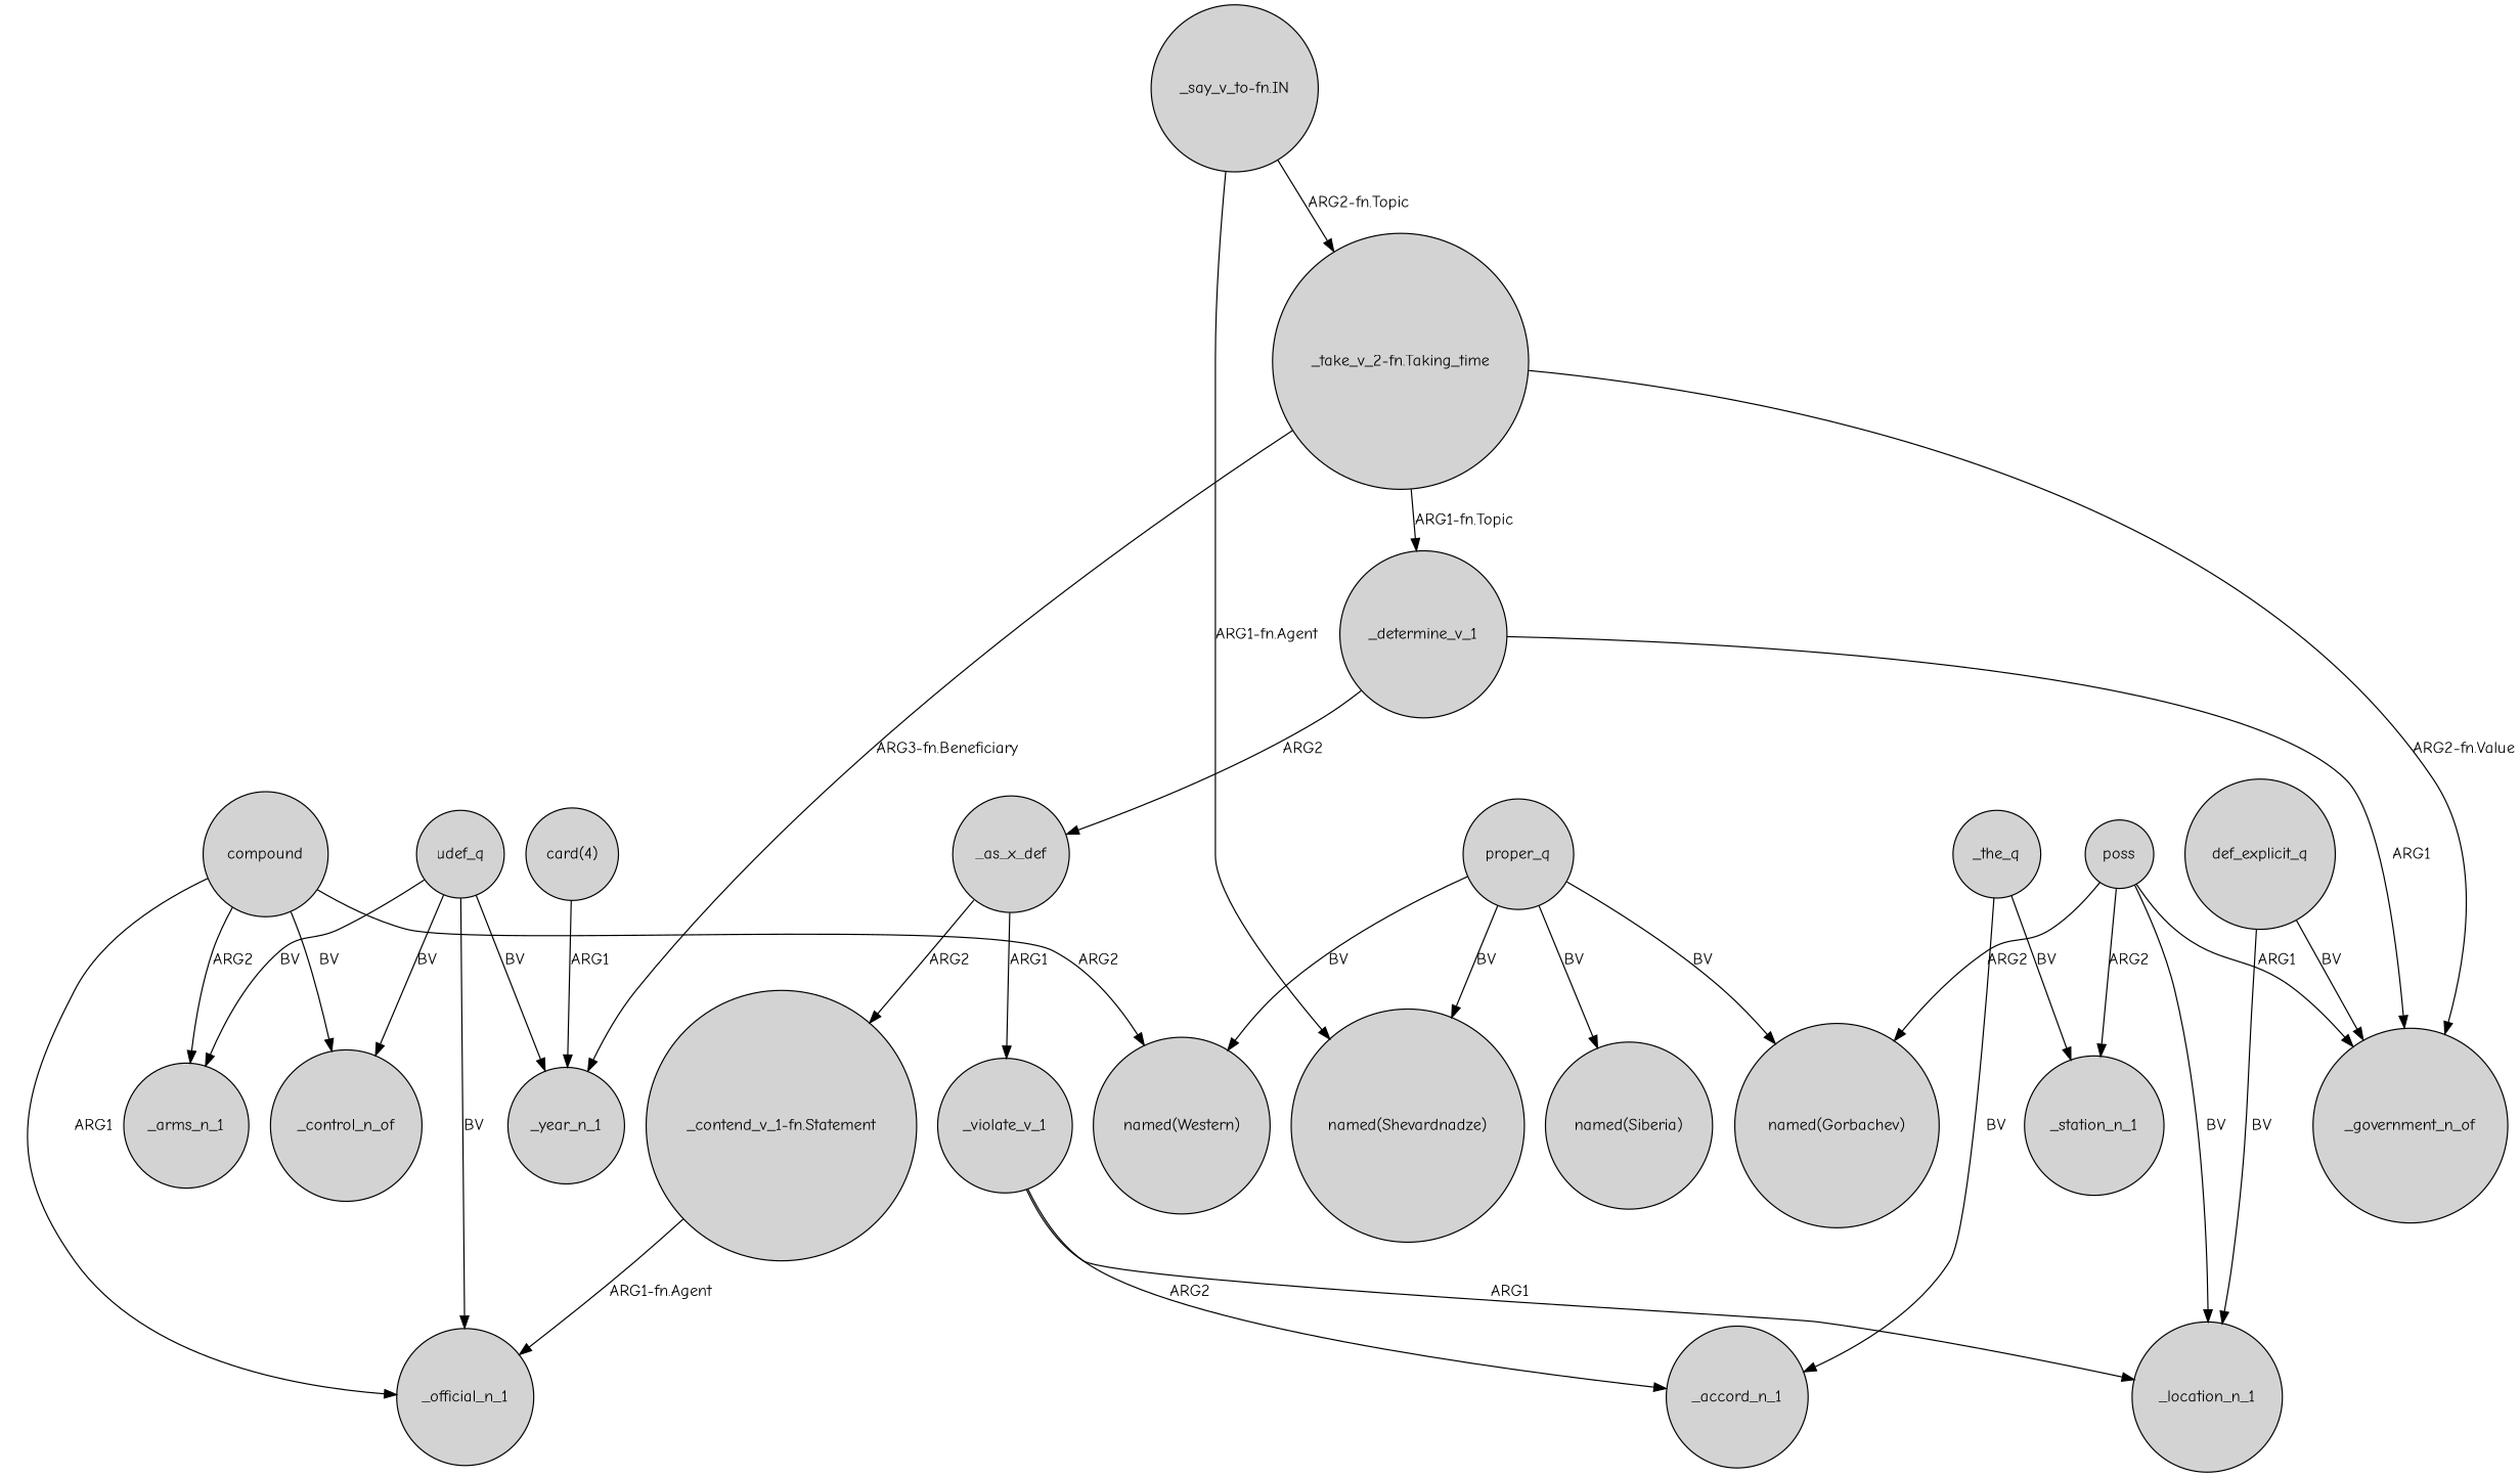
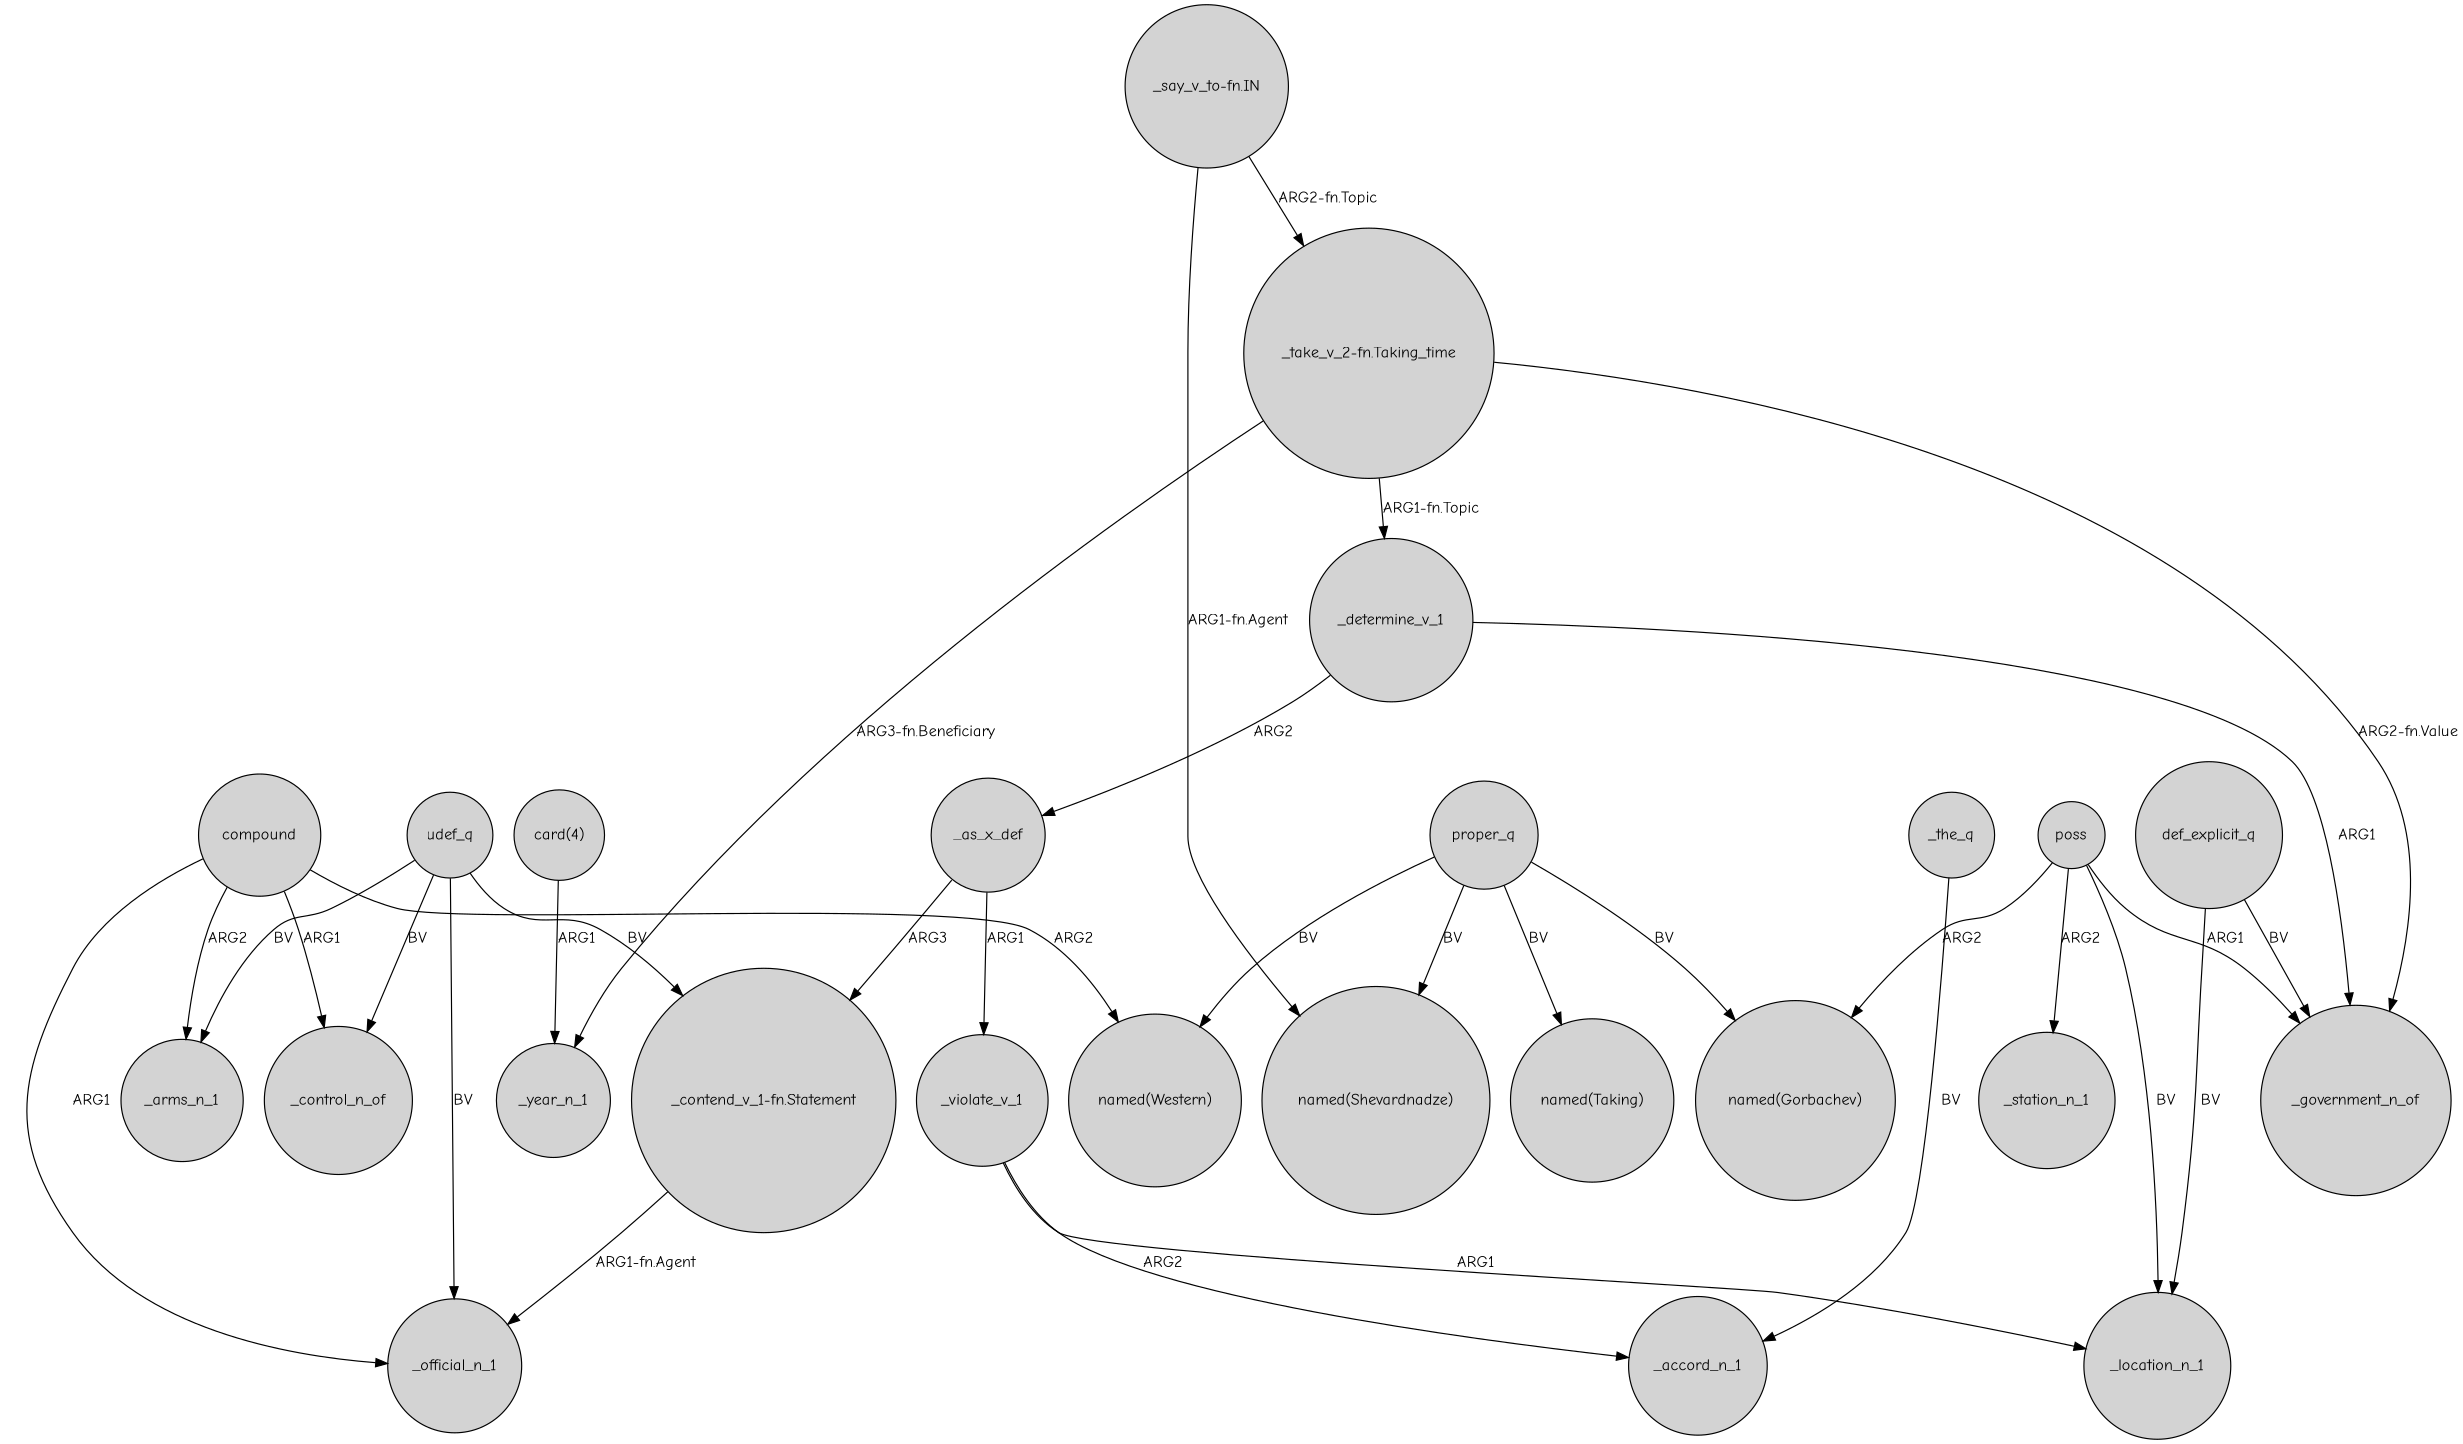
  digraph {
    fontname="Comic Neue"
    node [fontname="Comic Neue" shape=circle style=filled]
    edge [fontname="Comic Neue"]
    "_contend_v_1-fn.Statement"
    _official_n_1
    poss
    "named(Gorbachev)"
    _location_n_1
    _government_n_of
    _station_n_1
    udef_q
    _control_n_of
    _year_n_1
    _arms_n_1
    "card(4)"
    compound
    "named(Western)"
    _the_q
    _accord_n_1
    "_take_v_2-fn.Taking_time"
    _determine_v_1
    n19 [label=_as_x_def]
    def_explicit_q
    _violate_v_1
    proper_q
-   "named(Siberia)"
+   "named(Siberia)" [label="named(Taking)"]
    "named(Shevardnadze)"
    "_say_v_to-fn.IN"
    "_contend_v_1-fn.Statement" -> _official_n_1 [label="ARG1-fn.Agent"]
    poss -> "named(Gorbachev)" [label=ARG2]
    poss -> _location_n_1 [label=BV]
    poss -> _government_n_of [label=ARG1]
    poss -> _station_n_1 [label=ARG2]
    udef_q -> _official_n_1 [label=BV]
    udef_q -> _control_n_of [label=BV]
-   udef_q -> _year_n_1 [label=BV]
+   udef_q -> "_contend_v_1-fn.Statement" [label=BV]
    udef_q -> _arms_n_1 [label=BV]
    "card(4)" -> _year_n_1 [label=ARG1]
    compound -> _official_n_1 [label=ARG1]
-   compound -> _control_n_of [label=BV]
+   compound -> _control_n_of [label=ARG1]
    compound -> _arms_n_1 [label=ARG2]
    compound -> "named(Western)" [label=ARG2]
-   _the_q -> _station_n_1 [label=BV]
    _the_q -> _accord_n_1 [label=BV]
    "_take_v_2-fn.Taking_time" -> _government_n_of [label="ARG2-fn.Value"]
    "_take_v_2-fn.Taking_time" -> _year_n_1 [label="ARG3-fn.Beneficiary"]
    "_take_v_2-fn.Taking_time" -> _determine_v_1 [label="ARG1-fn.Topic"]
    _determine_v_1 -> _government_n_of [label=ARG1]
    _determine_v_1 -> n19 [label=ARG2]
-   n19 -> "_contend_v_1-fn.Statement" [label=ARG2]
+   n19 -> "_contend_v_1-fn.Statement" [label=ARG3]
    n19 -> _violate_v_1 [label=ARG1]
    def_explicit_q -> _location_n_1 [label=BV]
    def_explicit_q -> _government_n_of [label=BV]
    _violate_v_1 -> _location_n_1 [label=ARG1]
    _violate_v_1 -> _accord_n_1 [label=ARG2]
    proper_q -> "named(Gorbachev)" [label=BV]
    proper_q -> "named(Western)" [label=BV]
    proper_q -> "named(Siberia)" [label=BV]
    proper_q -> "named(Shevardnadze)" [label=BV]
    "_say_v_to-fn.IN" -> "_take_v_2-fn.Taking_time" [label="ARG2-fn.Topic"]
    "_say_v_to-fn.IN" -> "named(Shevardnadze)" [label="ARG1-fn.Agent"]
  }
